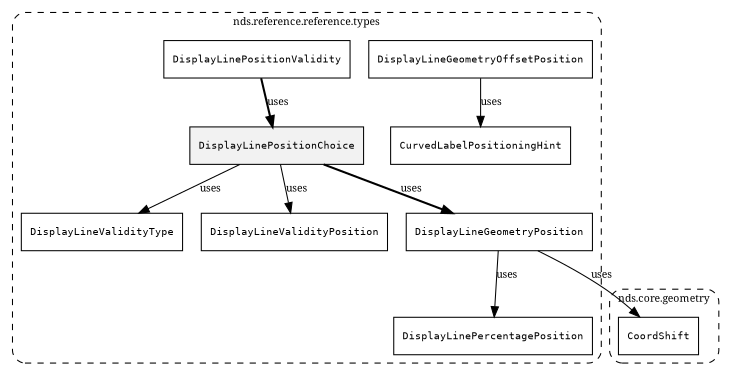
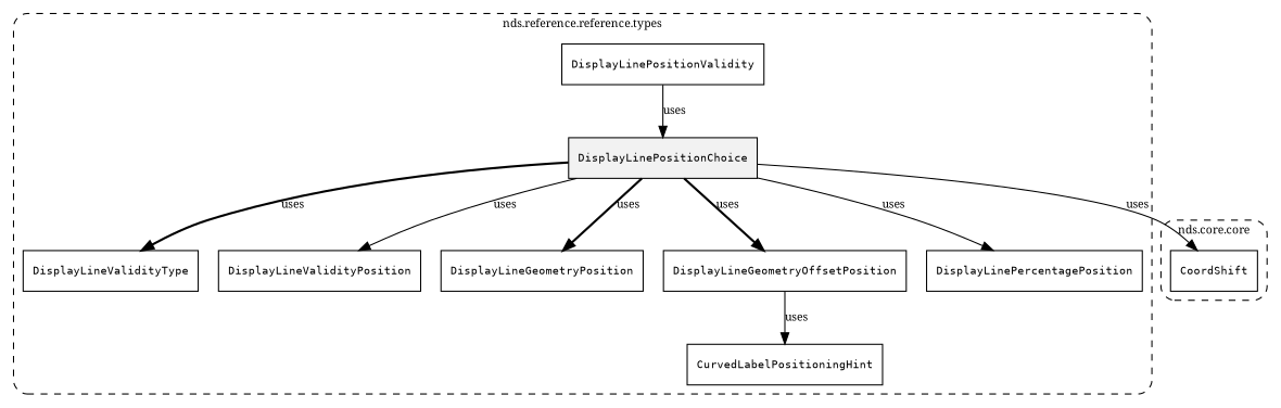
  digraph {
    fontname="Noto Serif"
    fontsize=10
    rankdir=TB
    node [fontname="Noto Serif" fontsize=10 shape=box]
    edge [fontname="Noto Serif" fontsize=10 style=solid]
    n1 [fillcolor="#0000000D" label=<<font face="monospace"><table align="center" border="0" cellspacing="0" cellpadding="0"><tr><td href="../../../content/packages/nds.display.reference.types.html#Choice-DisplayLinePositionChoice" title="Choice defined in nds.display.reference.types">DisplayLinePositionChoice</td></tr></table></font>> style=filled]
    n2 [label=<<font face="monospace"><table align="center" border="0" cellspacing="0" cellpadding="0"><tr><td href="../../../content/packages/nds.display.reference.types.html#Enum-DisplayLineValidityType" title="Enum defined in nds.display.reference.types">DisplayLineValidityType</td></tr></table></font>>]
    n3 [label=<<font face="monospace"><table align="center" border="0" cellspacing="0" cellpadding="0"><tr><td href="../../../content/packages/nds.display.reference.types.html#Structure-DisplayLineValidityPosition" title="Structure defined in nds.display.reference.types">DisplayLineValidityPosition</td></tr></table></font>>]
    n4 [label=<<font face="monospace"><table align="center" border="0" cellspacing="0" cellpadding="0"><tr><td href="../../../content/packages/nds.display.reference.types.html#Subtype-DisplayLineGeometryPosition" title="Subtype defined in nds.display.reference.types">DisplayLineGeometryPosition</td></tr></table></font>>]
    n5 [label=<<font face="monospace"><table align="center" border="0" cellspacing="0" cellpadding="0"><tr><td href="../../../content/packages/nds.display.reference.types.html#Subtype-DisplayLineGeometryOffsetPosition" title="Subtype defined in nds.display.reference.types">DisplayLineGeometryOffsetPosition</td></tr></table></font>>]
    n6 [label=<<font face="monospace"><table align="center" border="0" cellspacing="0" cellpadding="0"><tr><td href="../../../content/packages/nds.display.reference.types.html#Subtype-DisplayLinePercentagePosition" title="Subtype defined in nds.display.reference.types">DisplayLinePercentagePosition</td></tr></table></font>>]
    n7 [label=<<font face="monospace"><table align="center" border="0" cellspacing="0" cellpadding="0"><tr><td href="../../../content/packages/nds.display.reference.types.html#Structure-CurvedLabelPositioningHint" title="Structure defined in nds.display.reference.types">CurvedLabelPositioningHint</td></tr></table></font>>]
    n8 [label=<<font face="monospace"><table align="center" border="0" cellspacing="0" cellpadding="0"><tr><td href="../../../content/packages/nds.display.reference.types.html#Structure-DisplayLinePositionValidity" title="Structure defined in nds.display.reference.types">DisplayLinePositionValidity</td></tr></table></font>>]
    n9 [label=<<font face="monospace"><table align="center" border="0" cellspacing="0" cellpadding="0"><tr><td href="../../../content/packages/nds.core.geometry.html#Subtype-CoordShift" title="Subtype defined in nds.core.geometry">CoordShift</td></tr></table></font>>]
    subgraph cluster_1 {
      label="nds.reference.reference.types"
      style="dashed, rounded"
      n1
      n2
      n3
      n4
      n5
      n6
      n7
      n8
    }
    subgraph cluster_2 {
-     label="nds.core.geometry"
+     label="nds.core.core"
      style="dashed, rounded"
      n9
    }
-   n1 -> n2 [label=uses]
+   n1 -> n2 [label=uses style=bold]
    n1 -> n3 [label=uses]
    n1 -> n4 [label=uses style=bold]
-   n4 -> n6 [label=uses]
-   n4 -> n9 [label=uses]
+   n1 -> n5 [label=uses style=bold]
+   n1 -> n6 [label=uses]
+   n1 -> n9 [label=uses]
    n5 -> n7 [label=uses]
-   n8 -> n1 [label=uses style=bold]
+   n8 -> n1 [label=uses]
  }
